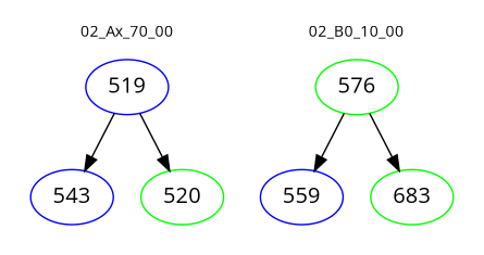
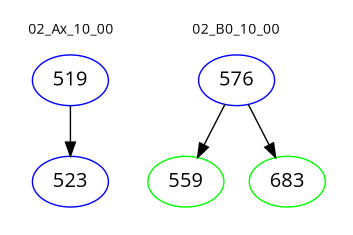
  digraph {
    fontname="Open Sans"
    node [color=blue fontname="Open Sans"]
    edge [color=black fontname="Open Sans"]
    n1 [label=519]
-   n2 [label=543]
-   n3 [color=green label=520]
-   n4 [color=green label=576]
-   n5 [label=559]
+   n2 [label=523]
+   n4 [label=576]
+   n5 [color=green label=559]
    n6 [color=green label=683]
    subgraph cluster_1 {
      color=white
      fontsize=10
-     label="02_Ax_70_00"
+     label="02_Ax_10_00"
      n1
      n2
-     n3
    }
    subgraph cluster_2 {
      color=white
      fontsize=10
      label="02_B0_10_00"
      n4
      n5
      n6
    }
    n1 -> n2
-   n1 -> n3
    n4 -> n5
    n4 -> n6
  }
